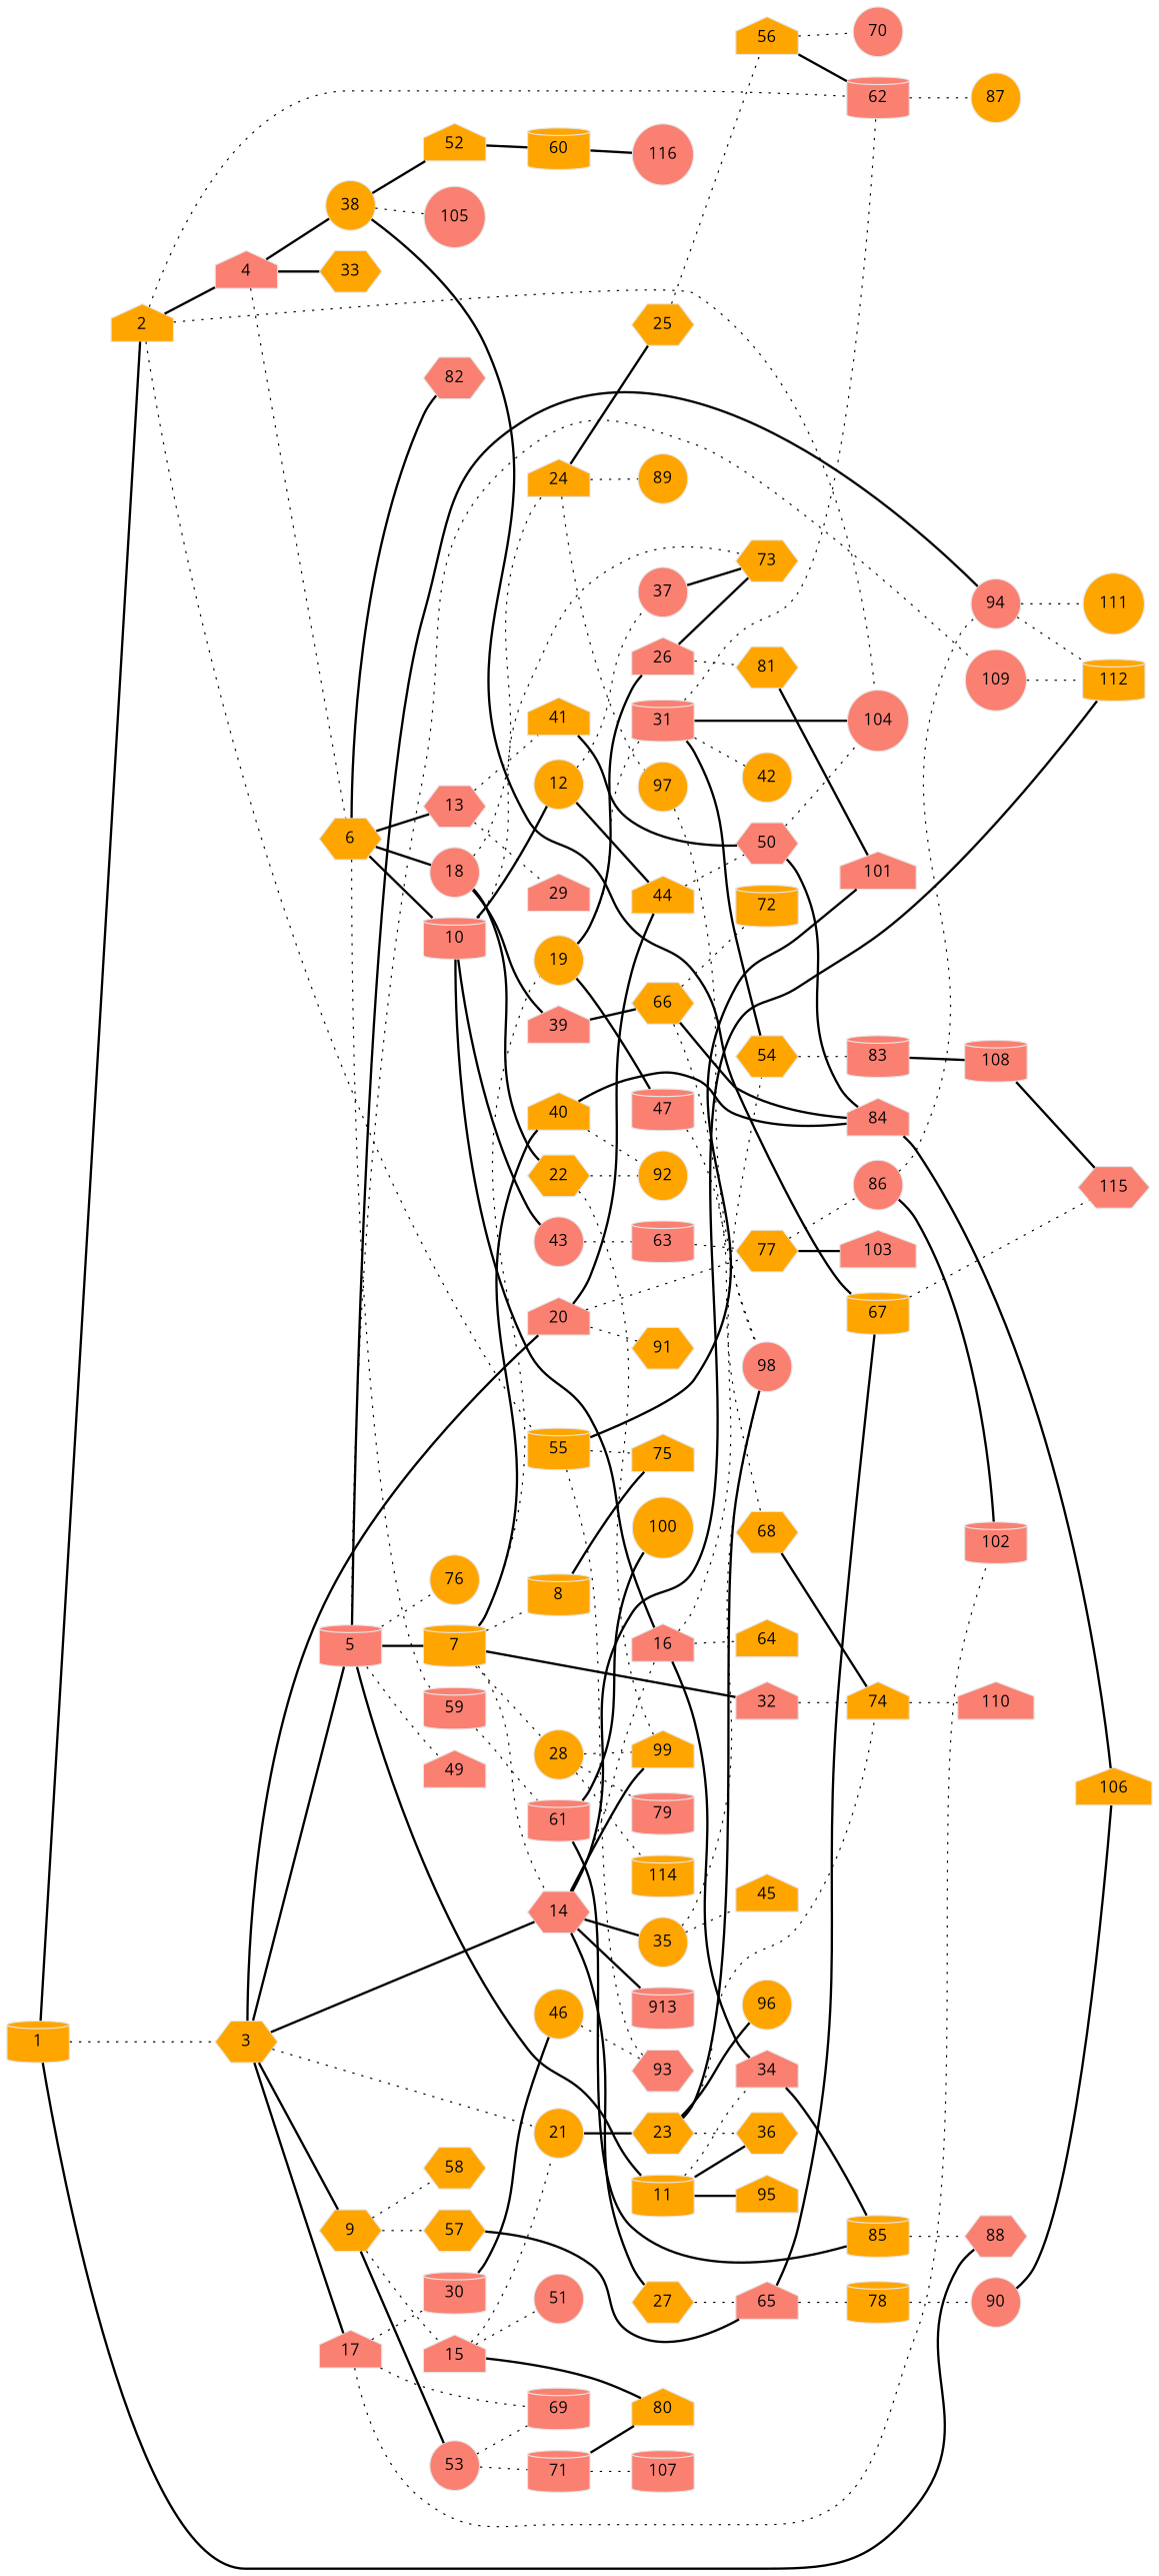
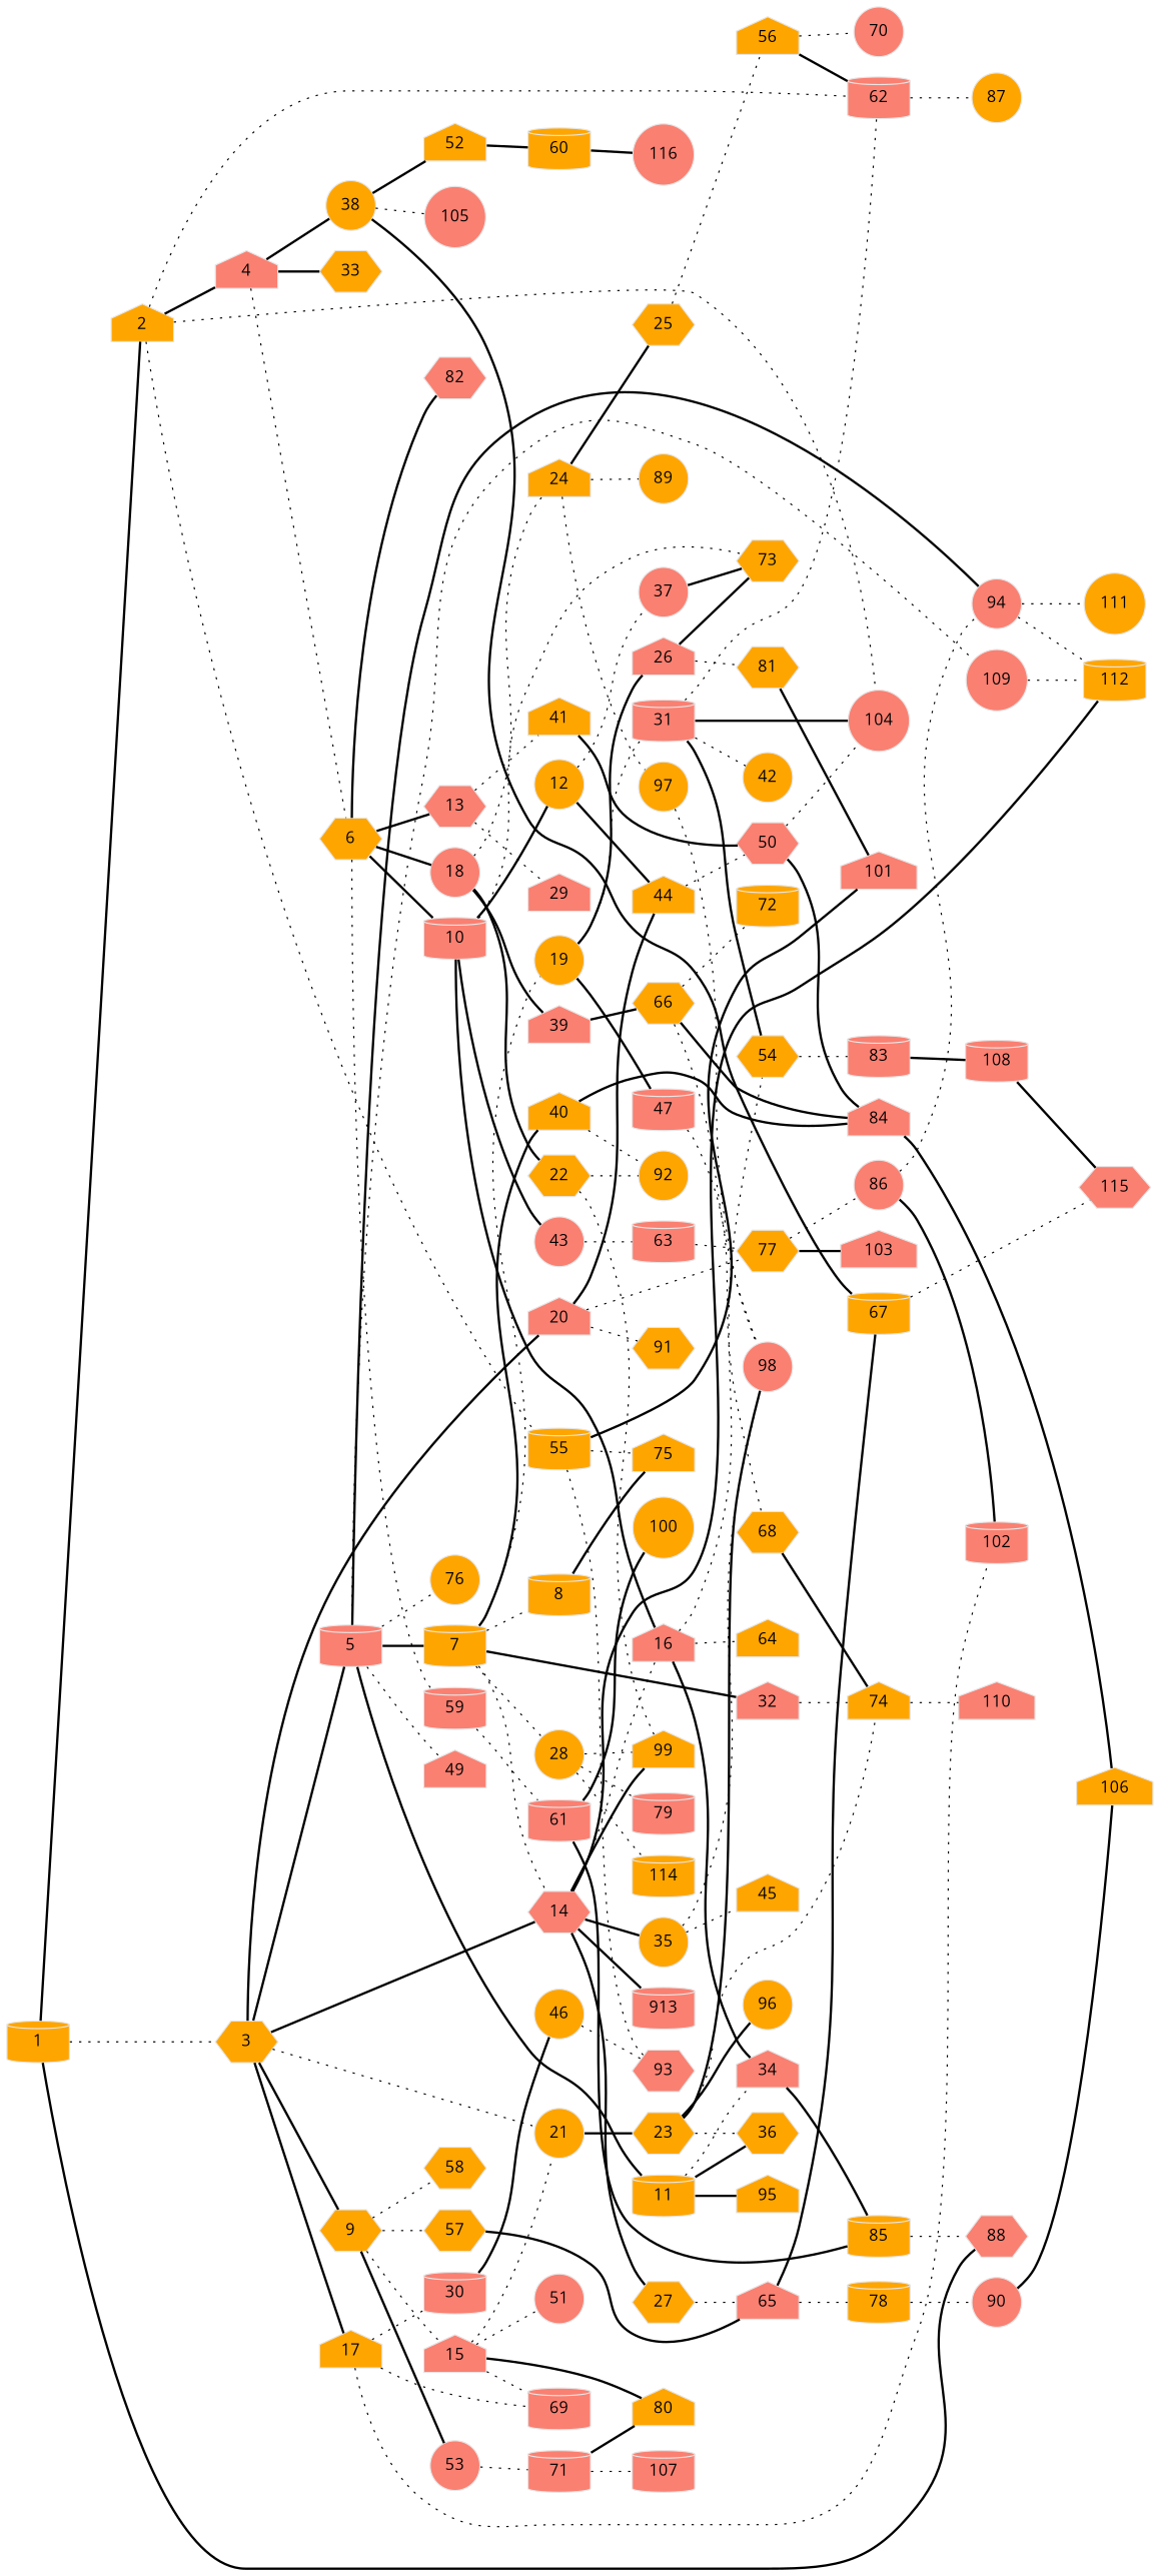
  graph {
    fontname="Open Sans"
    rankdir=LR
    node [color=gray90 fillcolor=orange fontname="Open Sans" shape=house style=filled]
    edge [fontname="Open Sans" style=dotted]
    1 [shape=cylinder]
    2
    3 [shape=hexagon]
    88 [fillcolor=salmon shape=hexagon]
    4 [fillcolor=salmon]
    55 [shape=cylinder]
    62 [fillcolor=salmon shape=cylinder]
    104 [fillcolor=salmon shape=circle]
    5 [fillcolor=salmon shape=cylinder]
    9 [shape=hexagon]
    14 [fillcolor=salmon shape=hexagon]
-   17 [fillcolor=salmon]
+   17
    20 [fillcolor=salmon]
    21 [shape=circle]
    6 [shape=hexagon]
    33 [shape=hexagon]
    38 [shape=circle]
    75
    93 [fillcolor=salmon shape=hexagon]
    101 [fillcolor=salmon]
    87 [shape=circle]
    7 [shape=cylinder]
    11 [shape=cylinder]
    49 [fillcolor=salmon]
    76 [shape=circle]
    94 [fillcolor=salmon shape=circle]
    109 [fillcolor=salmon shape=circle]
    15 [fillcolor=salmon]
    53 [fillcolor=salmon shape=circle]
    57 [shape=hexagon]
    58 [shape=hexagon]
    16 [fillcolor=salmon]
    27 [shape=hexagon]
    35 [shape=circle]
    99
    112 [shape=cylinder]
    n37 [fillcolor=salmon label=913 shape=cylinder]
    69 [fillcolor=salmon shape=cylinder]
    30 [fillcolor=salmon shape=cylinder]
    102 [fillcolor=salmon shape=cylinder]
    44
    77 [shape=hexagon]
    91 [shape=hexagon]
    23 [shape=hexagon]
    10 [fillcolor=salmon shape=cylinder]
    13 [fillcolor=salmon shape=hexagon]
    18 [fillcolor=salmon shape=circle]
    59 [fillcolor=salmon shape=cylinder]
    82 [fillcolor=salmon shape=hexagon]
    52
    67 [shape=cylinder]
    105 [fillcolor=salmon shape=circle]
    8 [shape=cylinder]
    19 [shape=circle]
    28 [shape=circle]
    32 [fillcolor=salmon]
    40
    34 [fillcolor=salmon]
    36 [shape=hexagon]
    95
    111 [shape=circle]
    12 [shape=circle]
    43 [fillcolor=salmon shape=circle]
    73 [shape=hexagon]
    29 [fillcolor=salmon]
    41
    22 [shape=hexagon]
    24
    39 [fillcolor=salmon]
    61 [fillcolor=salmon shape=cylinder]
    26 [fillcolor=salmon]
    31 [fillcolor=salmon shape=cylinder]
    47 [fillcolor=salmon shape=cylinder]
    79 [fillcolor=salmon shape=cylinder]
    114 [shape=cylinder]
    74
    92 [shape=circle]
    84 [fillcolor=salmon]
    51 [fillcolor=salmon shape=circle]
    80
    71 [fillcolor=salmon shape=cylinder]
    65 [fillcolor=salmon]
    37 [fillcolor=salmon shape=circle]
    54 [shape=hexagon]
    64
    63 [fillcolor=salmon shape=cylinder]
    85 [shape=cylinder]
    50 [fillcolor=salmon shape=hexagon]
    45
    98 [fillcolor=salmon shape=circle]
    83 [fillcolor=salmon shape=cylinder]
    46 [shape=circle]
    25 [shape=hexagon]
    89 [shape=circle]
    97 [shape=circle]
    66 [shape=hexagon]
    81 [shape=hexagon]
    42 [shape=circle]
    68 [shape=hexagon]
    86 [fillcolor=salmon shape=circle]
    103 [fillcolor=salmon]
    96 [shape=circle]
    110 [fillcolor=salmon]
    56
    70 [fillcolor=salmon shape=circle]
    78 [shape=cylinder]
    60 [shape=cylinder]
    115 [fillcolor=salmon shape=hexagon]
    72 [shape=cylinder]
    106
    116 [fillcolor=salmon shape=circle]
    107 [fillcolor=salmon shape=cylinder]
    108 [fillcolor=salmon shape=cylinder]
    100 [shape=circle]
    90 [fillcolor=salmon shape=circle]
    1 -- 2 [style=bold]
    1 -- 3
    1 -- 88 [style=bold]
    2 -- 4 [style=bold]
    2 -- 55
    2 -- 62
    2 -- 104
    3 -- 5 [style=bold]
    3 -- 9 [style=bold]
    3 -- 14 [style=bold]
    3 -- 17 [style=bold]
    3 -- 20 [style=bold]
    3 -- 21
    4 -- 6
    4 -- 33 [style=bold]
    4 -- 38 [style=bold]
    55 -- 75
    55 -- 93
    55 -- 101 [style=bold]
    62 -- 87
    5 -- 7 [style=bold]
    5 -- 11 [style=bold]
    5 -- 49
    5 -- 76
    5 -- 94 [style=bold]
    5 -- 109
    9 -- 15
    9 -- 53 [style=bold]
    9 -- 57
    9 -- 58
    14 -- 16
    14 -- 27 [style=bold]
    14 -- 35 [style=bold]
    14 -- 99 [style=bold]
    14 -- 112 [style=bold]
    14 -- n37 [style=bold]
    17 -- 69
    17 -- 30
    17 -- 102
    20 -- 44 [style=bold]
    20 -- 77
    20 -- 91
    21 -- 23 [style=bold]
    6 -- 10 [style=bold]
    6 -- 13 [style=bold]
    6 -- 18 [style=bold]
    6 -- 59
    6 -- 82 [style=bold]
    38 -- 52 [style=bold]
    38 -- 67 [style=bold]
    38 -- 105
    7 -- 14
    7 -- 8
    7 -- 19
    7 -- 28
    7 -- 32 [style=bold]
    7 -- 40 [style=bold]
    11 -- 34
    11 -- 36 [style=bold]
    11 -- 95 [style=bold]
    94 -- 112
    94 -- 111
    109 -- 112
    15 -- 21
-   53 -- 69
+   15 -- 69
    15 -- 51
    15 -- 80 [style=bold]
    53 -- 71
    57 -- 65 [style=bold]
    16 -- 34 [style=bold]
    16 -- 54
    16 -- 64
    27 -- 65
    35 -- 45
    35 -- 98
    30 -- 46 [style=bold]
    44 -- 50
    77 -- 86
    77 -- 103 [style=bold]
    23 -- 36
    23 -- 74
    23 -- 98 [style=bold]
    23 -- 96 [style=bold]
    10 -- 16 [style=bold]
    10 -- 12 [style=bold]
    10 -- 43 [style=bold]
    10 -- 73
    13 -- 29
    13 -- 41
    18 -- 22 [style=bold]
    18 -- 24
    18 -- 39 [style=bold]
    59 -- 61
    52 -- 60 [style=bold]
    67 -- 115
    8 -- 75 [style=bold]
    19 -- 26 [style=bold]
    19 -- 31
    19 -- 47 [style=bold]
    28 -- 99
    28 -- 79
    28 -- 114
    32 -- 74
    40 -- 92
    40 -- 84 [style=bold]
    34 -- 85 [style=bold]
    12 -- 44 [style=bold]
    12 -- 37
    43 -- 63
    41 -- 50 [style=bold]
    22 -- 99
    22 -- 92
    24 -- 25 [style=bold]
    24 -- 89
    24 -- 97
    39 -- 66 [style=bold]
    61 -- 85 [style=bold]
    61 -- 100 [style=bold]
    26 -- 73 [style=bold]
    26 -- 81
    31 -- 62
    31 -- 104 [style=bold]
    31 -- 54 [style=bold]
    31 -- 42
    47 -- 68
    74 -- 110
    84 -- 106 [style=bold]
    71 -- 80 [style=bold]
    71 -- 107
    65 -- 67 [style=bold]
    65 -- 78
    37 -- 73 [style=bold]
    54 -- 83
    63 -- 77
    85 -- 88
    50 -- 104
    50 -- 84 [style=bold]
    83 -- 108 [style=bold]
    46 -- 93
    25 -- 56
    97 -- 98
    66 -- 84 [style=bold]
    66 -- 98
    66 -- 72
    81 -- 101 [style=bold]
    68 -- 74 [style=bold]
    86 -- 94
    86 -- 102 [style=bold]
    56 -- 62 [style=bold]
    56 -- 70
    78 -- 90
    60 -- 116 [style=bold]
    108 -- 115 [style=bold]
    90 -- 106 [style=bold]
  }
